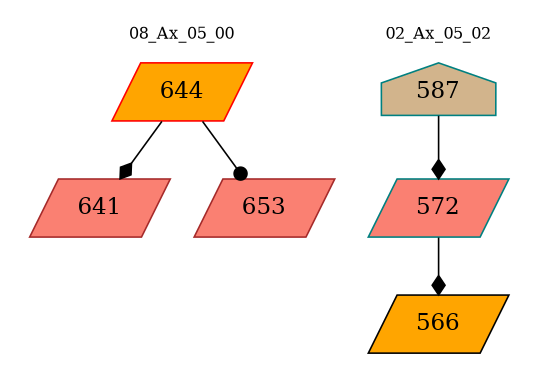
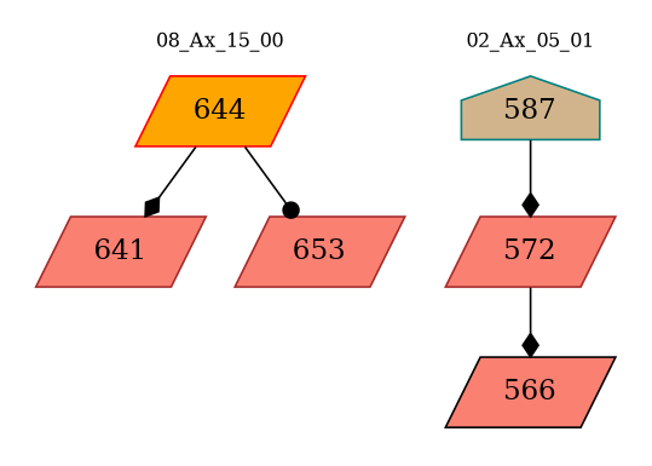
  digraph {
    node [color=brown fillcolor=salmon shape=parallelogram style=filled]
    edge [arrowhead=diamond color=black]
    n1 [color=red fillcolor=orange label=644]
    n2 [label=641]
    n3 [label=653]
-   n4 [color=teal label=572]
-   n5 [color=black fillcolor=orange label=566]
+   n4 [label=572]
+   n5 [color=black label=566]
    n6 [color=teal fillcolor=tan label=587 shape=house]
    subgraph cluster_1 {
      color=white
      fontsize=10
-     label="08_Ax_05_00"
+     label="08_Ax_15_00"
      n1
      n2
      n3
    }
    subgraph cluster_2 {
      color=white
      fontsize=10
-     label="02_Ax_05_02"
+     label="02_Ax_05_01"
      n4
      n5
      n6
    }
    n1 -> n2
    n1 -> n3 [arrowhead=dot]
    n4 -> n5
    n6 -> n4
  }
